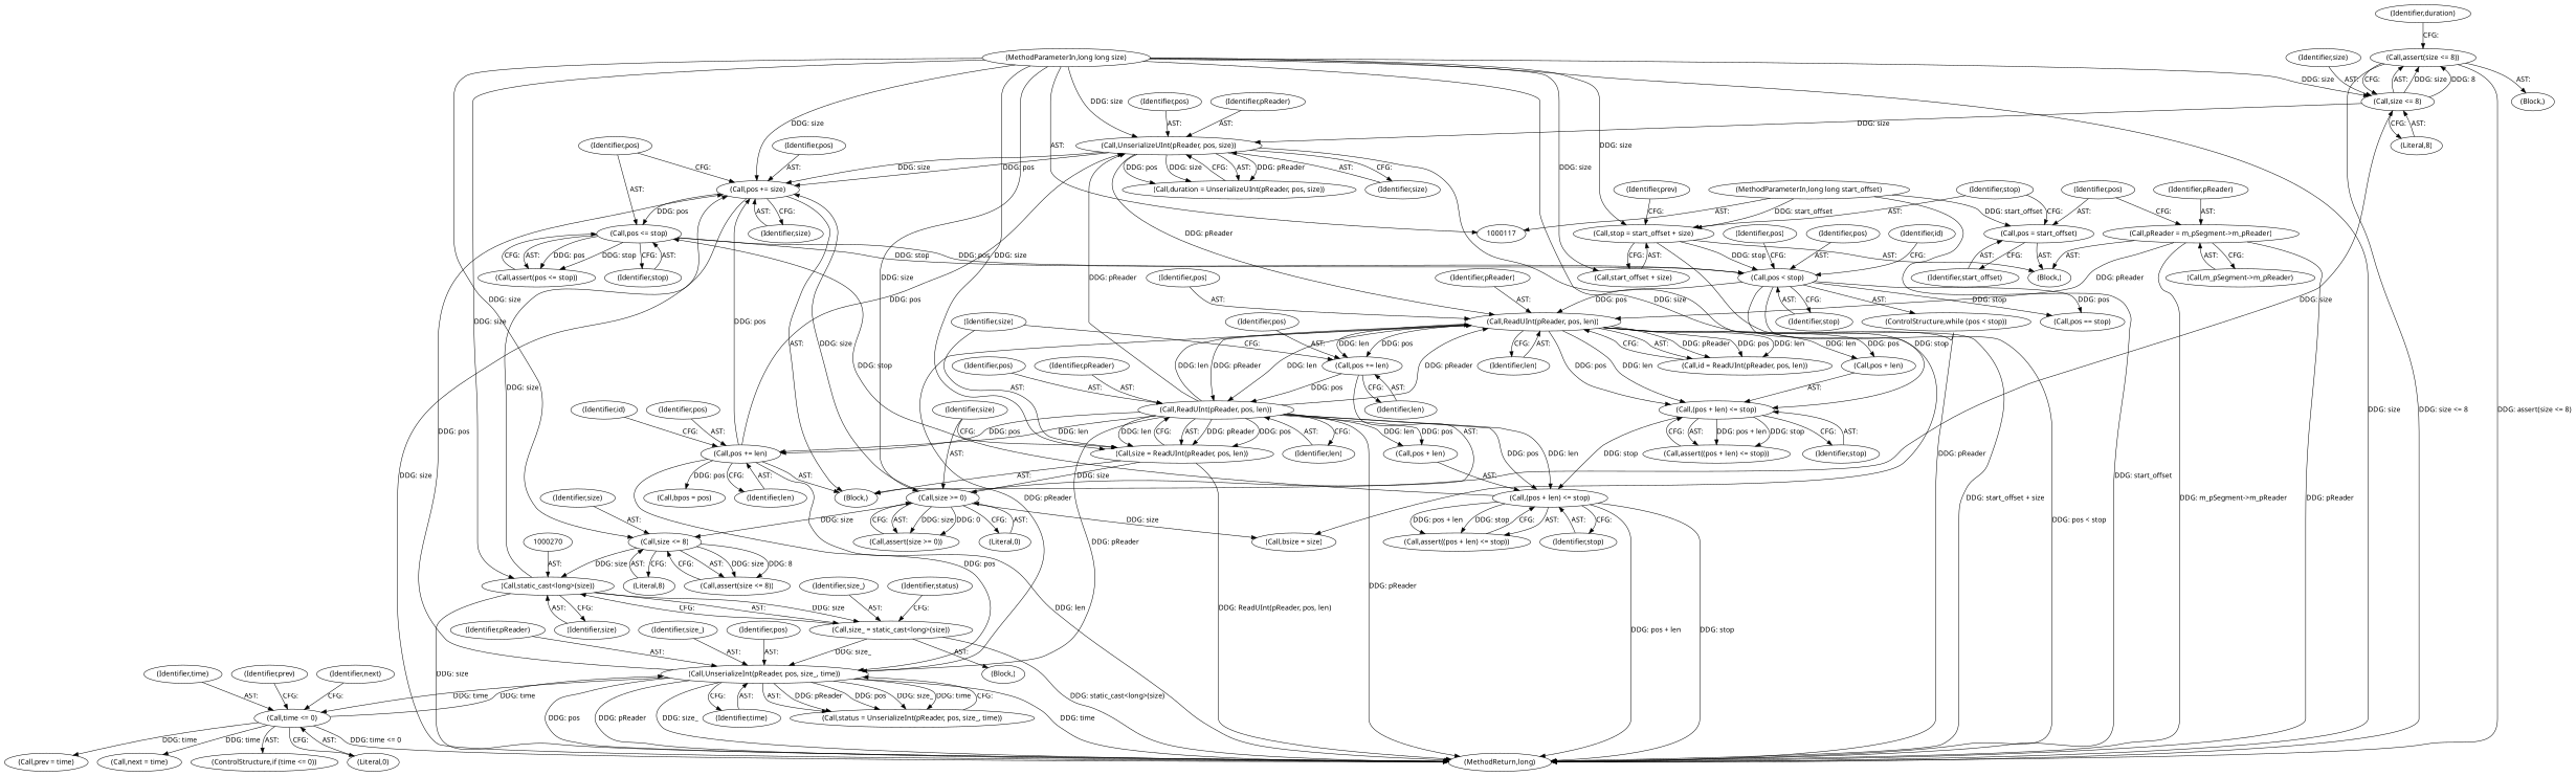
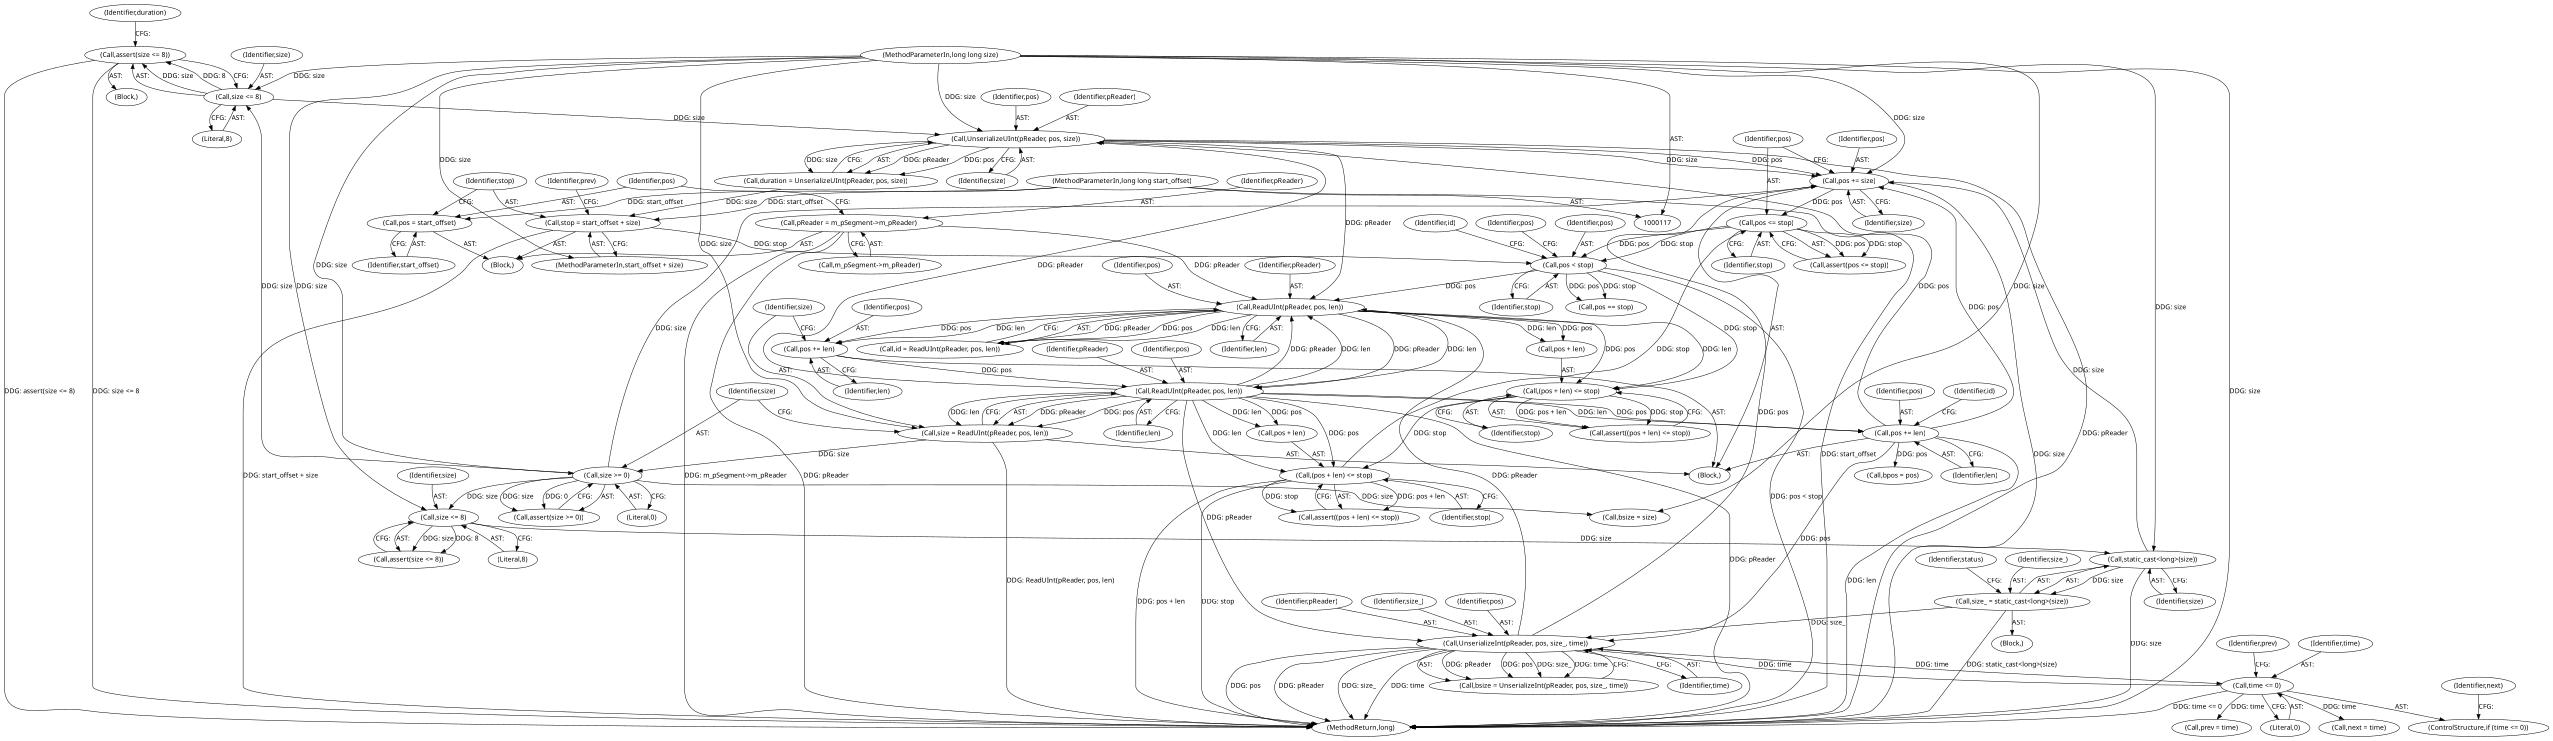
  digraph {
    fontname="Noto Sans"
    node [fontname="Noto Sans"]
    edge [fontname="Noto Sans"]
    n1 [label="(Call,assert(size <= 8))"]
    n2 [label="(Call,size <= 8)"]
    n3 [label="(MethodReturn,long)"]
    n4 [label="(Block,)"]
    n5 [label="(Call,UnserializeUInt(pReader, pos, size))"]
    n6 [label="(Literal,8)"]
    n7 [label="(Call,pos += size)"]
    n8 [label="(Call,ReadUInt(pReader, pos, len))"]
    n9 [label="(Call,duration = UnserializeUInt(pReader, pos, size))"]
    n10 [label="(Identifier,size)"]
    n11 [label="(Call,size >= 0)"]
    n12 [label="(Call,size <= 8)"]
    n13 [label="(Call,assert(size >= 0))"]
    n14 [label="(Literal,0)"]
    n15 [label="(Call,bsize = size)"]
    n16 [label="(Call,static_cast<long>(size))"]
    n17 [label="(Call,assert(size <= 8))"]
    n18 [label="(Literal,8)"]
    n19 [label="(Block,)"]
    n20 [label="(Call,pos <= stop)"]
    n21 [label="(Identifier,size)"]
    n22 [label="(Call,size = ReadUInt(pReader, pos, len))"]
    n23 [label="(Call,ReadUInt(pReader, pos, len))"]
    n24 [label="(Call,UnserializeInt(pReader, pos, size_, time))"]
    n25 [label="(Call,pos += len)"]
    n26 [label="(Call,(pos + len) <= stop)"]
    n27 [label="(Call,pos + len)"]
    n28 [label="(Identifier,len)"]
    n29 [label="(Call,(pos + len) <= stop)"]
    n30 [label="(Call,pos += len)"]
    n31 [label="(Call,id = ReadUInt(pReader, pos, len))"]
    n32 [label="(Call,pos + len)"]
    n33 [label="(Identifier,len)"]
    n34 [label="(Call,time <= 0)"]
    n35 [label="(Identifier,time)"]
-   n36 [label="(Call,status = UnserializeInt(pReader, pos, size_, time))"]
+   n36 [label="(Call,bsize = UnserializeInt(pReader, pos, size_, time))"]
    n37 [label="(Call,bpos = pos)"]
    n38 [label="(Identifier,len)"]
    n39 [label="(Call,assert((pos + len) <= stop))"]
    n40 [label="(Identifier,stop)"]
    n41 [label="(Identifier,stop)"]
    n42 [label="(Call,assert((pos + len) <= stop))"]
    n43 [label="(Identifier,len)"]
    n44 [label="(ControlStructure,if (time <= 0))"]
    n45 [label="(Call,prev = time)"]
    n46 [label="(Literal,0)"]
    n47 [label="(Call,next = time)"]
    n48 [label="(Call,size_ = static_cast<long>(size))"]
    n49 [label="(Block,)"]
    n50 [label="(Identifier,size)"]
    n51 [label="(MethodParameterIn,long long size)"]
    n52 [label="(Call,stop = start_offset + size)"]
-   n53 [label="(Call,start_offset + size)"]
+   n53 [label="(MethodParameterIn,start_offset + size)"]
    1000117
    n55 [label="(Block,)"]
    n56 [label="(Call,pos < stop)"]
    n57 [label="(Call,pReader = m_pSegment->m_pReader)"]
    n58 [label="(Call,m_pSegment->m_pReader)"]
    n59 [label="(Identifier,stop)"]
-   n60 [label="(ControlStructure,while (pos < stop))"]
    n61 [label="(Call,pos == stop)"]
    n62 [label="(Call,pos = start_offset)"]
    n63 [label="(Identifier,start_offset)"]
    n64 [label="(MethodParameterIn,long long start_offset)"]
    n65 [label="(Identifier,stop)"]
    n66 [label="(Call,assert(pos <= stop))"]
    n67 [label="(Identifier,stop)"]
    n68 [label="(Identifier,pos)"]
    n69 [label="(Identifier,pReader)"]
    n70 [label="(Identifier,size_)"]
    n71 [label="(Identifier,pos)"]
    n72 [label="(Identifier,pReader)"]
    n73 [label="(Identifier,size)"]
    n74 [label="(Identifier,prev)"]
    n75 [label="(Identifier,size_)"]
    n76 [label="(Identifier,pReader)"]
    n77 [label="(Identifier,pos)"]
    n78 [label="(Identifier,size)"]
    n79 [label="(Identifier,pReader)"]
    n80 [label="(Identifier,pos)"]
    n81 [label="(Identifier,prev)"]
    n82 [label="(Identifier,id)"]
    n83 [label="(Identifier,next)"]
    n84 [label="(Identifier,pos)"]
    n85 [label="(Identifier,pReader)"]
    n86 [label="(Identifier,id)"]
    n87 [label="(Identifier,size)"]
    n88 [label="(Identifier,status)"]
    n89 [label="(Identifier,size)"]
    n90 [label="(Identifier,pos)"]
    n91 [label="(Identifier,pos)"]
    n92 [label="(Identifier,pos)"]
    n93 [label="(Identifier,pos)"]
    n94 [label="(Identifier,time)"]
    n95 [label="(Identifier,pos)"]
    n96 [label="(Identifier,pos)"]
    n97 [label="(Identifier,duration)"]
-   1000270
    n1 -> n2 [label="CFG: "]
    n1 -> n3 [label="DDG: assert(size <= 8)"]
    n1 -> n3 [label="DDG: size <= 8"]
    n1 -> n4 [label="AST: "]
    n2 -> n1 [label="AST: "]
    n2 -> n1 [label="DDG: size"]
    n2 -> n1 [label="DDG: 8"]
    n2 -> n5 [label="DDG: size"]
    n2 -> n6 [label="CFG: "]
    n5 -> n3 [label="DDG: pReader"]
    n5 -> n7 [label="DDG: size"]
    n5 -> n7 [label="DDG: pos"]
    n5 -> n8 [label="DDG: pReader"]
    n5 -> n9 [label="AST: "]
    n5 -> n9 [label="DDG: pReader"]
    n5 -> n9 [label="DDG: pos"]
    n5 -> n9 [label="DDG: size"]
    n5 -> n10 [label="CFG: "]
    n6 -> n2 [label="AST: "]
    n7 -> n3 [label="DDG: size"]
    n7 -> n19 [label="AST: "]
    n7 -> n20 [label="DDG: pos"]
    n7 -> n21 [label="CFG: "]
    n8 -> n23 [label="DDG: pReader"]
    n8 -> n23 [label="DDG: len"]
    n8 -> n29 [label="DDG: pos"]
    n8 -> n29 [label="DDG: len"]
    n8 -> n30 [label="DDG: len"]
    n8 -> n30 [label="DDG: pos"]
    n8 -> n31 [label="AST: "]
    n8 -> n31 [label="DDG: pReader"]
    n8 -> n31 [label="DDG: pos"]
    n8 -> n31 [label="DDG: len"]
    n8 -> n32 [label="DDG: pos"]
    n8 -> n32 [label="DDG: len"]
    n8 -> n33 [label="CFG: "]
    n9 -> n5 [label="CFG: "]
    n10 -> n5 [label="AST: "]
    n11 -> n2 [label="DDG: size"]
    n11 -> n7 [label="DDG: size"]
    n11 -> n12 [label="DDG: size"]
    n11 -> n13 [label="AST: "]
    n11 -> n13 [label="DDG: size"]
    n11 -> n13 [label="DDG: 0"]
    n11 -> n14 [label="CFG: "]
    n11 -> n15 [label="DDG: size"]
    n12 -> n16 [label="DDG: size"]
    n12 -> n17 [label="AST: "]
    n12 -> n17 [label="DDG: size"]
    n12 -> n17 [label="DDG: 8"]
    n12 -> n18 [label="CFG: "]
    n13 -> n11 [label="CFG: "]
    n14 -> n11 [label="AST: "]
    n16 -> n3 [label="DDG: size"]
    n16 -> n7 [label="DDG: size"]
    n16 -> n48 [label="AST: "]
    n16 -> n48 [label="DDG: size"]
    n16 -> n50 [label="CFG: "]
    n17 -> n12 [label="CFG: "]
    n18 -> n12 [label="AST: "]
    n20 -> n56 [label="DDG: pos"]
    n20 -> n56 [label="DDG: stop"]
    n20 -> n65 [label="CFG: "]
    n20 -> n66 [label="AST: "]
    n20 -> n66 [label="DDG: pos"]
    n20 -> n66 [label="DDG: stop"]
    n21 -> n7 [label="AST: "]
    n22 -> n3 [label="DDG: ReadUInt(pReader, pos, len)"]
    n22 -> n11 [label="DDG: size"]
    n22 -> n19 [label="AST: "]
    n22 -> n23 [label="CFG: "]
    n23 -> n3 [label="DDG: pReader"]
    n23 -> n5 [label="DDG: pReader"]
    n23 -> n8 [label="DDG: pReader"]
    n23 -> n8 [label="DDG: len"]
    n23 -> n22 [label="AST: "]
    n23 -> n22 [label="DDG: pReader"]
    n23 -> n22 [label="DDG: pos"]
    n23 -> n22 [label="DDG: len"]
    n23 -> n24 [label="DDG: pReader"]
    n23 -> n25 [label="DDG: len"]
    n23 -> n25 [label="DDG: pos"]
    n23 -> n26 [label="DDG: pos"]
    n23 -> n26 [label="DDG: len"]
    n23 -> n27 [label="DDG: pos"]
    n23 -> n27 [label="DDG: len"]
    n23 -> n28 [label="CFG: "]
    n24 -> n3 [label="DDG: time"]
    n24 -> n3 [label="DDG: pos"]
    n24 -> n3 [label="DDG: pReader"]
    n24 -> n3 [label="DDG: size_"]
    n24 -> n7 [label="DDG: pos"]
    n24 -> n8 [label="DDG: pReader"]
    n24 -> n34 [label="DDG: time"]
    n24 -> n35 [label="CFG: "]
    n24 -> n36 [label="AST: "]
    n24 -> n36 [label="DDG: pReader"]
    n24 -> n36 [label="DDG: pos"]
    n24 -> n36 [label="DDG: size_"]
    n24 -> n36 [label="DDG: time"]
    n25 -> n3 [label="DDG: len"]
    n25 -> n5 [label="DDG: pos"]
    n25 -> n7 [label="DDG: pos"]
    n25 -> n19 [label="AST: "]
    n25 -> n24 [label="DDG: pos"]
    n25 -> n37 [label="DDG: pos"]
    n25 -> n38 [label="CFG: "]
    n26 -> n3 [label="DDG: stop"]
    n26 -> n3 [label="DDG: pos + len"]
    n26 -> n20 [label="DDG: stop"]
    n26 -> n39 [label="AST: "]
    n26 -> n39 [label="DDG: pos + len"]
    n26 -> n39 [label="DDG: stop"]
    n26 -> n40 [label="CFG: "]
    n27 -> n26 [label="AST: "]
    n28 -> n23 [label="AST: "]
    n29 -> n26 [label="DDG: stop"]
    n29 -> n41 [label="CFG: "]
    n29 -> n42 [label="AST: "]
    n29 -> n42 [label="DDG: pos + len"]
    n29 -> n42 [label="DDG: stop"]
    n30 -> n19 [label="AST: "]
    n30 -> n23 [label="DDG: pos"]
    n30 -> n43 [label="CFG: "]
    n31 -> n8 [label="CFG: "]
    n32 -> n29 [label="AST: "]
    n33 -> n8 [label="AST: "]
    n34 -> n3 [label="DDG: time <= 0"]
    n34 -> n24 [label="DDG: time"]
    n34 -> n44 [label="AST: "]
    n34 -> n45 [label="DDG: time"]
    n34 -> n46 [label="CFG: "]
    n34 -> n47 [label="DDG: time"]
    n35 -> n24 [label="AST: "]
    n36 -> n24 [label="CFG: "]
    n38 -> n25 [label="AST: "]
    n39 -> n26 [label="CFG: "]
    n40 -> n26 [label="AST: "]
    n41 -> n29 [label="AST: "]
    n42 -> n29 [label="CFG: "]
    n43 -> n30 [label="AST: "]
    n46 -> n34 [label="AST: "]
    n48 -> n3 [label="DDG: static_cast<long>(size)"]
-   n48 -> n16 [label="CFG: "]
+   n48 -> n16 [label="AST: "]
    n48 -> n24 [label="DDG: size_"]
    n48 -> n49 [label="AST: "]
    n50 -> n16 [label="AST: "]
    n51 -> n2 [label="DDG: size"]
    n51 -> n3 [label="DDG: size"]
    n51 -> n5 [label="DDG: size"]
    n51 -> n7 [label="DDG: size"]
    n51 -> n11 [label="DDG: size"]
    n51 -> n12 [label="DDG: size"]
    n51 -> n15 [label="DDG: size"]
    n51 -> n16 [label="DDG: size"]
    n51 -> n22 [label="DDG: size"]
-   n51 -> n52 [label="DDG: size"]
+   n9 -> n52 [label="DDG: size"]
    n51 -> n53 [label="DDG: size"]
    n51 -> 1000117 [label="AST: "]
    n52 -> n3 [label="DDG: start_offset + size"]
    n52 -> n53 [label="CFG: "]
    n52 -> n55 [label="AST: "]
    n52 -> n56 [label="DDG: stop"]
    n53 -> n52 [label="AST: "]
    n56 -> n3 [label="DDG: pos < stop"]
    n56 -> n8 [label="DDG: pos"]
    n56 -> n29 [label="DDG: stop"]
    n56 -> n59 [label="CFG: "]
-   n56 -> n60 [label="AST: "]
    n56 -> n61 [label="DDG: pos"]
    n56 -> n61 [label="DDG: stop"]
    n57 -> n3 [label="DDG: m_pSegment->m_pReader"]
    n57 -> n3 [label="DDG: pReader"]
    n57 -> n8 [label="DDG: pReader"]
    n57 -> n55 [label="AST: "]
    n57 -> n58 [label="CFG: "]
    n58 -> n57 [label="AST: "]
    n59 -> n56 [label="AST: "]
    n62 -> n55 [label="AST: "]
    n62 -> n63 [label="CFG: "]
    n63 -> n62 [label="AST: "]
    n64 -> n3 [label="DDG: start_offset"]
    n64 -> n52 [label="DDG: start_offset"]
    n64 -> 1000117 [label="AST: "]
    n64 -> n62 [label="DDG: start_offset"]
    n65 -> n20 [label="AST: "]
    n66 -> n20 [label="CFG: "]
    n67 -> n52 [label="AST: "]
    n67 -> n62 [label="CFG: "]
    n68 -> n56 [label="CFG: "]
    n69 -> n23 [label="AST: "]
    n70 -> n48 [label="AST: "]
    n71 -> n56 [label="AST: "]
    n72 -> n24 [label="AST: "]
    n73 -> n2 [label="AST: "]
    n74 -> n52 [label="CFG: "]
    n75 -> n24 [label="AST: "]
    n76 -> n5 [label="AST: "]
    n77 -> n25 [label="AST: "]
    n78 -> n22 [label="AST: "]
    n78 -> n30 [label="CFG: "]
    n79 -> n57 [label="AST: "]
    n80 -> n5 [label="AST: "]
    n81 -> n34 [label="CFG: "]
    n82 -> n25 [label="CFG: "]
-   n83 -> n34 [label="CFG: "]
+   n83 -> n44 [label="CFG: "]
    n84 -> n30 [label="AST: "]
    n85 -> n8 [label="AST: "]
    n86 -> n56 [label="CFG: "]
    n87 -> n11 [label="AST: "]
    n87 -> n22 [label="CFG: "]
    n88 -> n48 [label="CFG: "]
    n89 -> n12 [label="AST: "]
    n90 -> n23 [label="AST: "]
    n91 -> n24 [label="AST: "]
    n92 -> n57 [label="CFG: "]
    n92 -> n62 [label="AST: "]
    n93 -> n8 [label="AST: "]
    n94 -> n34 [label="AST: "]
    n95 -> n7 [label="CFG: "]
    n95 -> n20 [label="AST: "]
    n96 -> n7 [label="AST: "]
    n97 -> n1 [label="CFG: "]
-   1000270 -> n16 [label="AST: "]
  }
